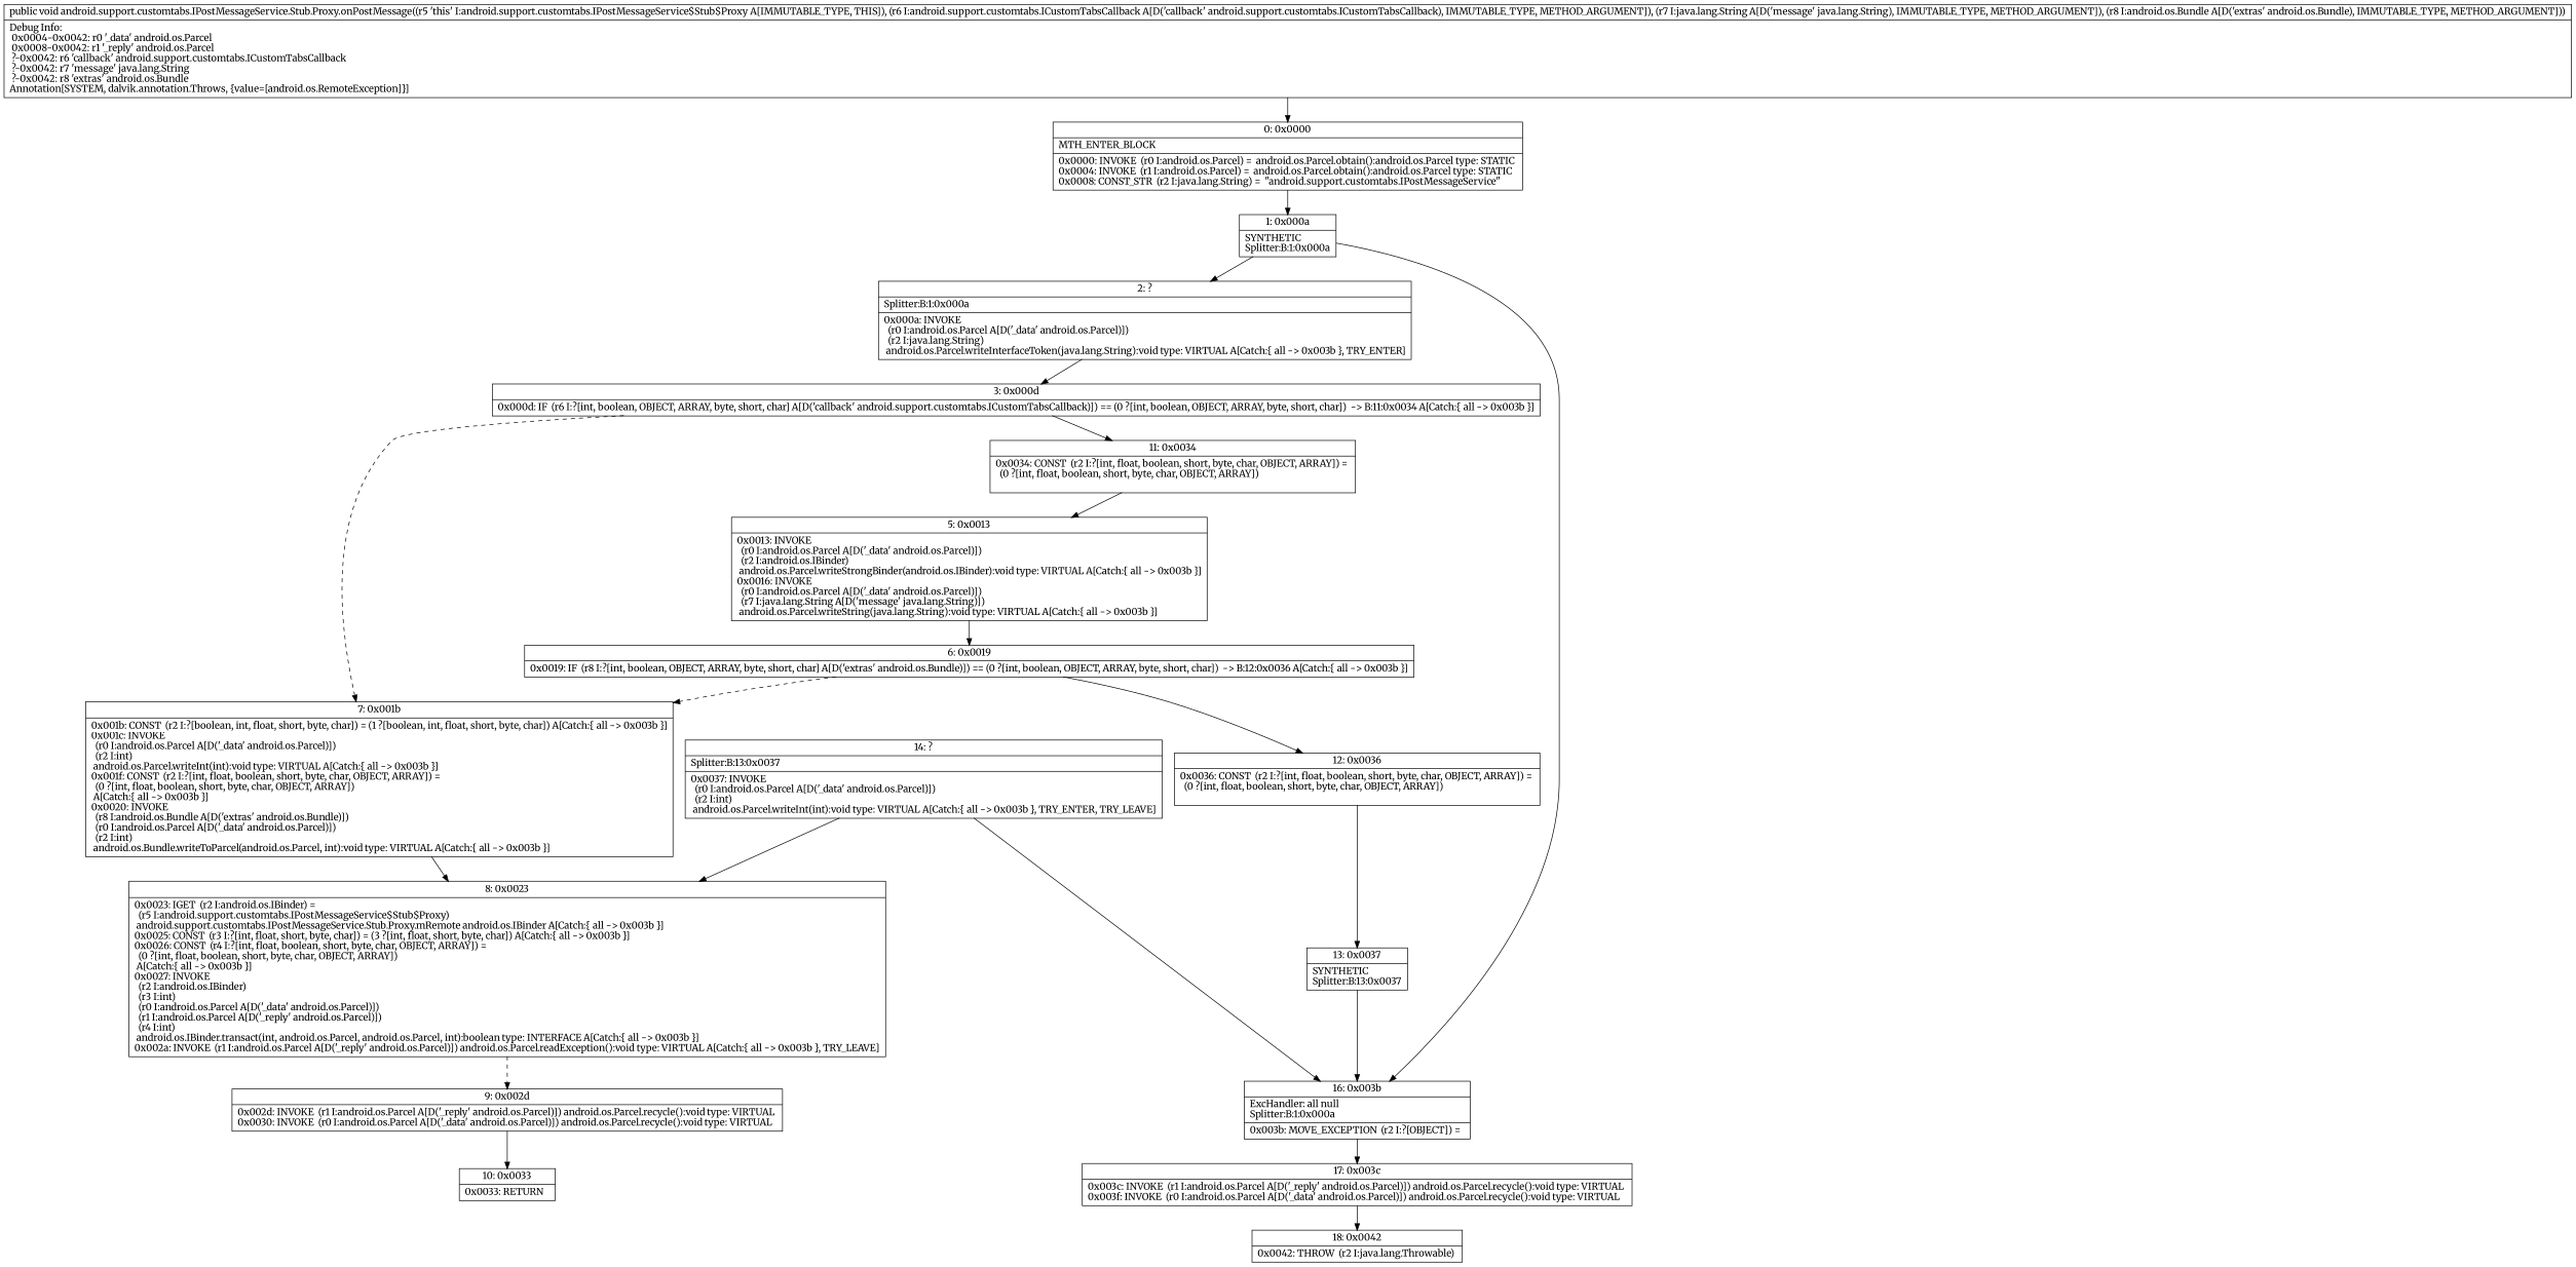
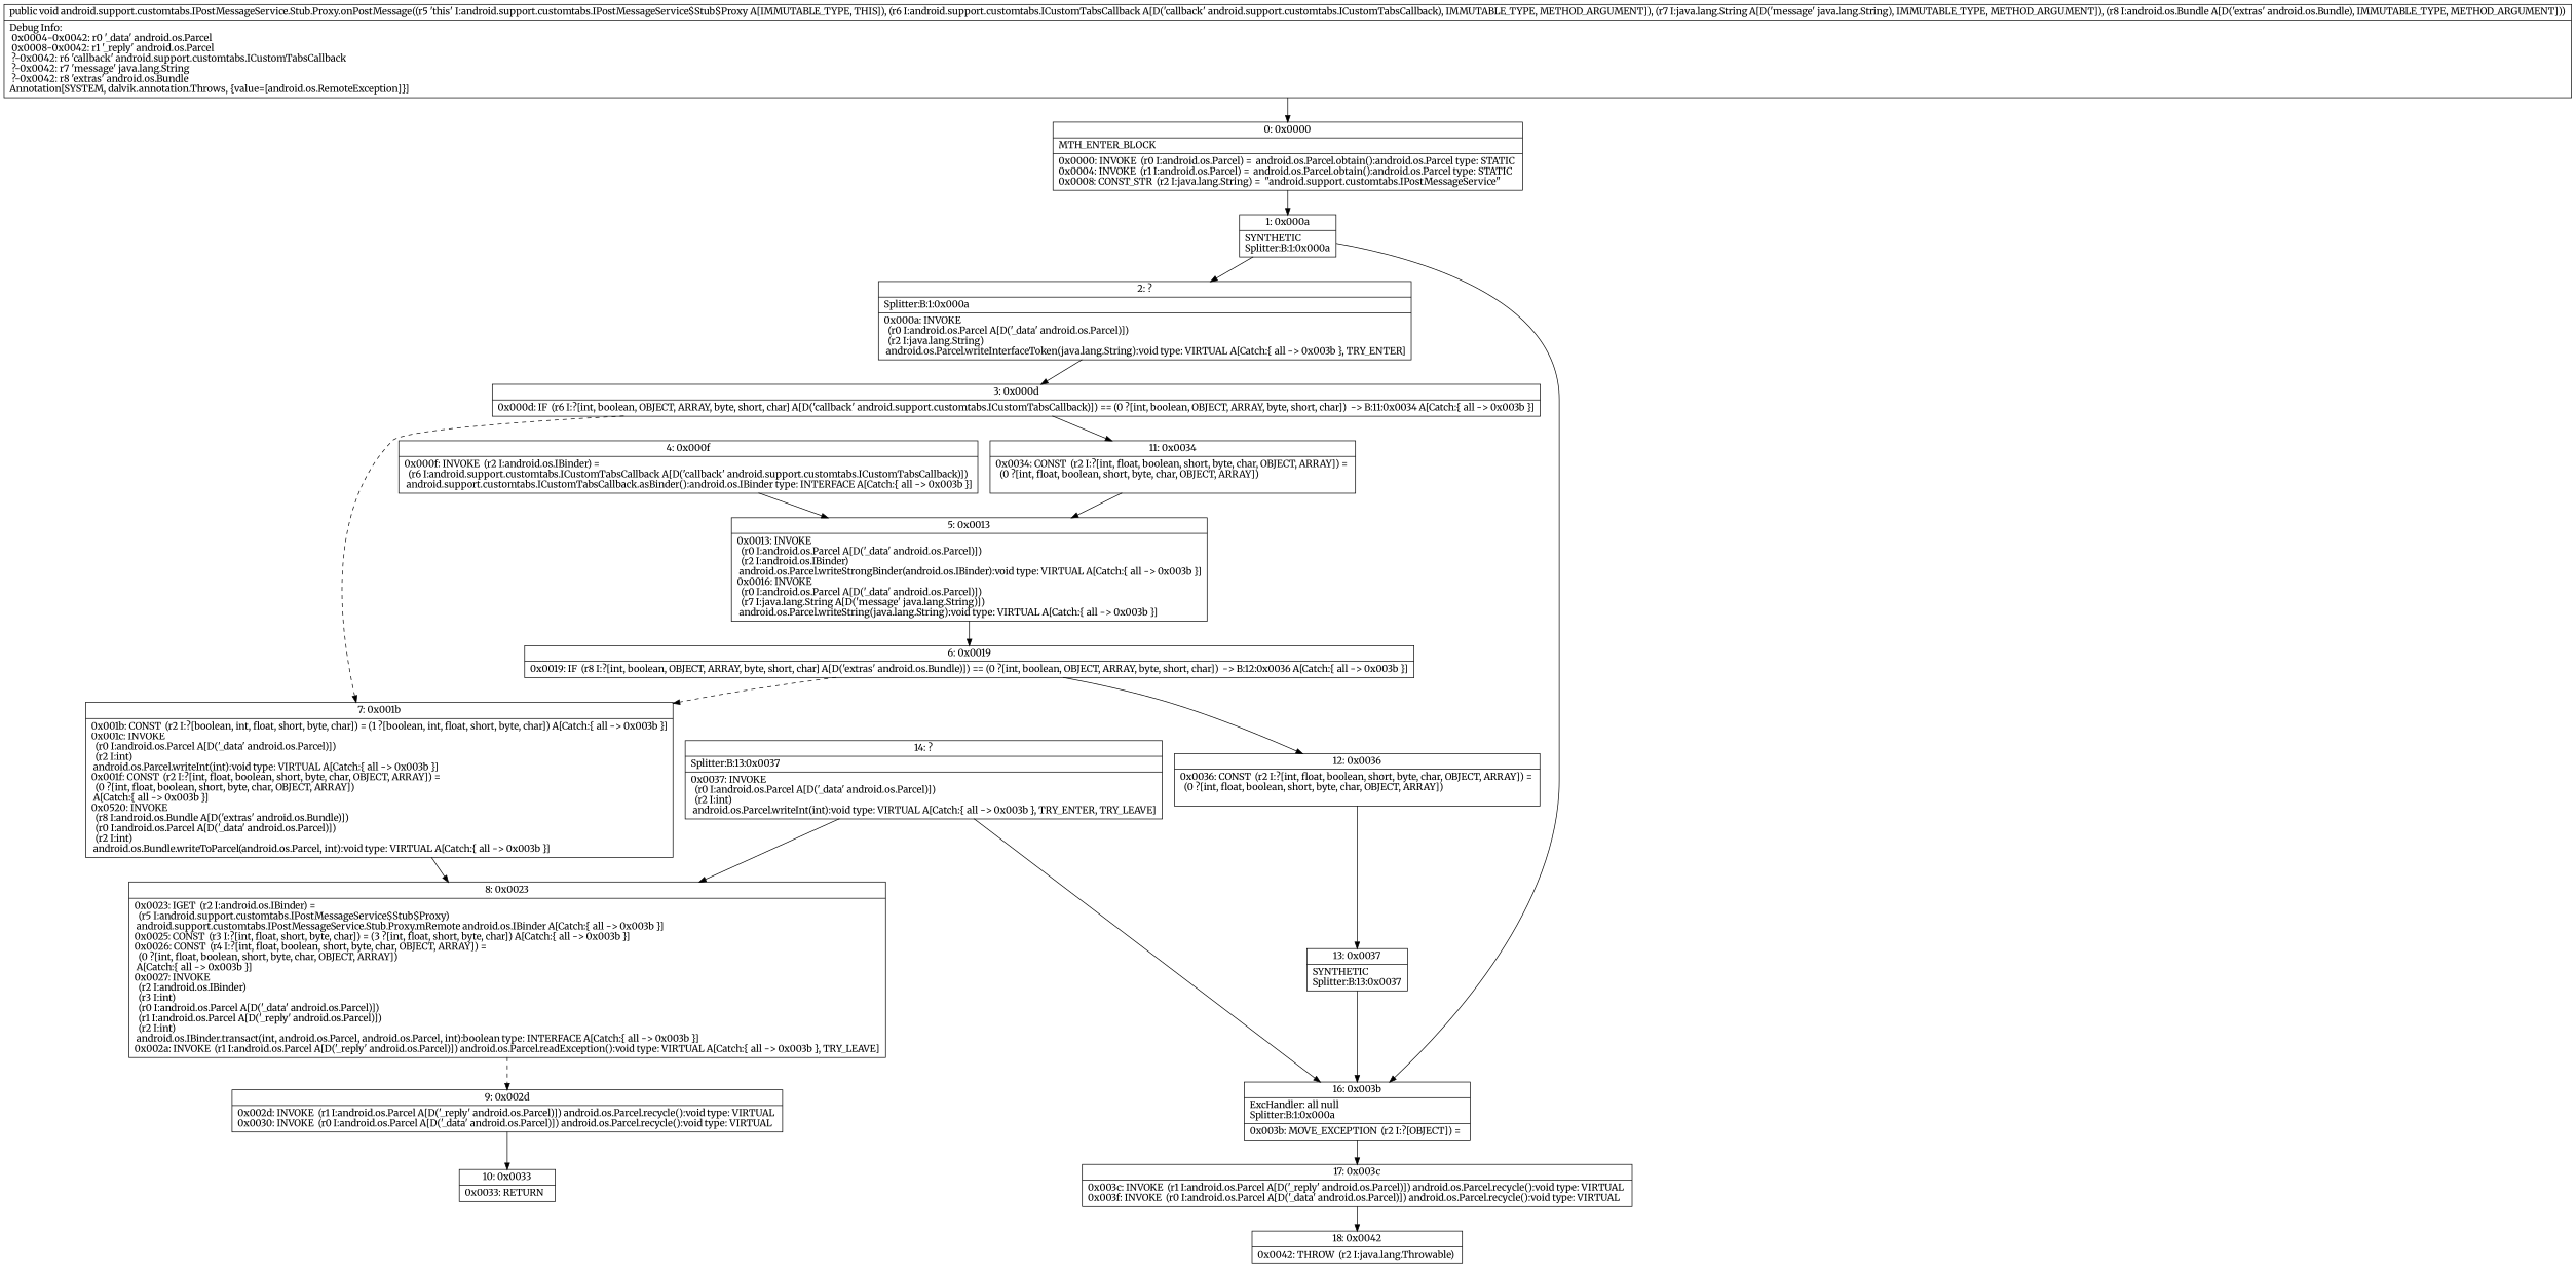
  digraph {
    fontname=Merriweather
    node [fontname=Merriweather shape=record]
    edge [fontname=Merriweather]
    n1 [label="{0\:\ 0x0000|MTH_ENTER_BLOCK\l|0x0000: INVOKE  (r0 I:android.os.Parcel) =  android.os.Parcel.obtain():android.os.Parcel type: STATIC \l0x0004: INVOKE  (r1 I:android.os.Parcel) =  android.os.Parcel.obtain():android.os.Parcel type: STATIC \l0x0008: CONST_STR  (r2 I:java.lang.String) =  \"android.support.customtabs.IPostMessageService\" \l}"]
    n2 [label="{1\:\ 0x000a|SYNTHETIC\lSplitter:B:1:0x000a\l}"]
    n3 [label="{2\:\ ?|Splitter:B:1:0x000a\l|0x000a: INVOKE  \l  (r0 I:android.os.Parcel A[D('_data' android.os.Parcel)])\l  (r2 I:java.lang.String)\l android.os.Parcel.writeInterfaceToken(java.lang.String):void type: VIRTUAL A[Catch:\{ all \-\> 0x003b \}, TRY_ENTER]\l}"]
    n4 [label="{16\:\ 0x003b|ExcHandler: all null\lSplitter:B:1:0x000a\l|0x003b: MOVE_EXCEPTION  (r2 I:?[OBJECT]) =  \l}"]
    n5 [label="{3\:\ 0x000d|0x000d: IF  (r6 I:?[int, boolean, OBJECT, ARRAY, byte, short, char] A[D('callback' android.support.customtabs.ICustomTabsCallback)]) == (0 ?[int, boolean, OBJECT, ARRAY, byte, short, char])  \-\> B:11:0x0034 A[Catch:\{ all \-\> 0x003b \}]\l}"]
    n6 [label="{17\:\ 0x003c|0x003c: INVOKE  (r1 I:android.os.Parcel A[D('_reply' android.os.Parcel)]) android.os.Parcel.recycle():void type: VIRTUAL \l0x003f: INVOKE  (r0 I:android.os.Parcel A[D('_data' android.os.Parcel)]) android.os.Parcel.recycle():void type: VIRTUAL \l}"]
    n7 [label="{11\:\ 0x0034|0x0034: CONST  (r2 I:?[int, float, boolean, short, byte, char, OBJECT, ARRAY]) = \l  (0 ?[int, float, boolean, short, byte, char, OBJECT, ARRAY])\l \l}"]
-   n8 [label="{7\:\ 0x001b|0x001b: CONST  (r2 I:?[boolean, int, float, short, byte, char]) = (1 ?[boolean, int, float, short, byte, char]) A[Catch:\{ all \-\> 0x003b \}]\l0x001c: INVOKE  \l  (r0 I:android.os.Parcel A[D('_data' android.os.Parcel)])\l  (r2 I:int)\l android.os.Parcel.writeInt(int):void type: VIRTUAL A[Catch:\{ all \-\> 0x003b \}]\l0x001f: CONST  (r2 I:?[int, float, boolean, short, byte, char, OBJECT, ARRAY]) = \l  (0 ?[int, float, boolean, short, byte, char, OBJECT, ARRAY])\l A[Catch:\{ all \-\> 0x003b \}]\l0x0020: INVOKE  \l  (r8 I:android.os.Bundle A[D('extras' android.os.Bundle)])\l  (r0 I:android.os.Parcel A[D('_data' android.os.Parcel)])\l  (r2 I:int)\l android.os.Bundle.writeToParcel(android.os.Parcel, int):void type: VIRTUAL A[Catch:\{ all \-\> 0x003b \}]\l}"]
+   n8 [label="{7\:\ 0x001b|0x001b: CONST  (r2 I:?[boolean, int, float, short, byte, char]) = (1 ?[boolean, int, float, short, byte, char]) A[Catch:\{ all \-\> 0x003b \}]\l0x001c: INVOKE  \l  (r0 I:android.os.Parcel A[D('_data' android.os.Parcel)])\l  (r2 I:int)\l android.os.Parcel.writeInt(int):void type: VIRTUAL A[Catch:\{ all \-\> 0x003b \}]\l0x001f: CONST  (r2 I:?[int, float, boolean, short, byte, char, OBJECT, ARRAY]) = \l  (0 ?[int, float, boolean, short, byte, char, OBJECT, ARRAY])\l A[Catch:\{ all \-\> 0x003b \}]\l0x0520: INVOKE  \l  (r8 I:android.os.Bundle A[D('extras' android.os.Bundle)])\l  (r0 I:android.os.Parcel A[D('_data' android.os.Parcel)])\l  (r2 I:int)\l android.os.Bundle.writeToParcel(android.os.Parcel, int):void type: VIRTUAL A[Catch:\{ all \-\> 0x003b \}]\l}"]
+   n9 [label="{4\:\ 0x000f|0x000f: INVOKE  (r2 I:android.os.IBinder) = \l  (r6 I:android.support.customtabs.ICustomTabsCallback A[D('callback' android.support.customtabs.ICustomTabsCallback)])\l android.support.customtabs.ICustomTabsCallback.asBinder():android.os.IBinder type: INTERFACE A[Catch:\{ all \-\> 0x003b \}]\l}"]
    n10 [label="{5\:\ 0x0013|0x0013: INVOKE  \l  (r0 I:android.os.Parcel A[D('_data' android.os.Parcel)])\l  (r2 I:android.os.IBinder)\l android.os.Parcel.writeStrongBinder(android.os.IBinder):void type: VIRTUAL A[Catch:\{ all \-\> 0x003b \}]\l0x0016: INVOKE  \l  (r0 I:android.os.Parcel A[D('_data' android.os.Parcel)])\l  (r7 I:java.lang.String A[D('message' java.lang.String)])\l android.os.Parcel.writeString(java.lang.String):void type: VIRTUAL A[Catch:\{ all \-\> 0x003b \}]\l}"]
    n11 [label="{6\:\ 0x0019|0x0019: IF  (r8 I:?[int, boolean, OBJECT, ARRAY, byte, short, char] A[D('extras' android.os.Bundle)]) == (0 ?[int, boolean, OBJECT, ARRAY, byte, short, char])  \-\> B:12:0x0036 A[Catch:\{ all \-\> 0x003b \}]\l}"]
    n12 [label="{12\:\ 0x0036|0x0036: CONST  (r2 I:?[int, float, boolean, short, byte, char, OBJECT, ARRAY]) = \l  (0 ?[int, float, boolean, short, byte, char, OBJECT, ARRAY])\l \l}"]
-   n13 [label="{8\:\ 0x0023|0x0023: IGET  (r2 I:android.os.IBinder) = \l  (r5 I:android.support.customtabs.IPostMessageService$Stub$Proxy)\l android.support.customtabs.IPostMessageService.Stub.Proxy.mRemote android.os.IBinder A[Catch:\{ all \-\> 0x003b \}]\l0x0025: CONST  (r3 I:?[int, float, short, byte, char]) = (3 ?[int, float, short, byte, char]) A[Catch:\{ all \-\> 0x003b \}]\l0x0026: CONST  (r4 I:?[int, float, boolean, short, byte, char, OBJECT, ARRAY]) = \l  (0 ?[int, float, boolean, short, byte, char, OBJECT, ARRAY])\l A[Catch:\{ all \-\> 0x003b \}]\l0x0027: INVOKE  \l  (r2 I:android.os.IBinder)\l  (r3 I:int)\l  (r0 I:android.os.Parcel A[D('_data' android.os.Parcel)])\l  (r1 I:android.os.Parcel A[D('_reply' android.os.Parcel)])\l  (r4 I:int)\l android.os.IBinder.transact(int, android.os.Parcel, android.os.Parcel, int):boolean type: INTERFACE A[Catch:\{ all \-\> 0x003b \}]\l0x002a: INVOKE  (r1 I:android.os.Parcel A[D('_reply' android.os.Parcel)]) android.os.Parcel.readException():void type: VIRTUAL A[Catch:\{ all \-\> 0x003b \}, TRY_LEAVE]\l}"]
+   n13 [label="{8\:\ 0x0023|0x0023: IGET  (r2 I:android.os.IBinder) = \l  (r5 I:android.support.customtabs.IPostMessageService$Stub$Proxy)\l android.support.customtabs.IPostMessageService.Stub.Proxy.mRemote android.os.IBinder A[Catch:\{ all \-\> 0x003b \}]\l0x0025: CONST  (r3 I:?[int, float, short, byte, char]) = (3 ?[int, float, short, byte, char]) A[Catch:\{ all \-\> 0x003b \}]\l0x0026: CONST  (r4 I:?[int, float, boolean, short, byte, char, OBJECT, ARRAY]) = \l  (0 ?[int, float, boolean, short, byte, char, OBJECT, ARRAY])\l A[Catch:\{ all \-\> 0x003b \}]\l0x0027: INVOKE  \l  (r2 I:android.os.IBinder)\l  (r3 I:int)\l  (r0 I:android.os.Parcel A[D('_data' android.os.Parcel)])\l  (r1 I:android.os.Parcel A[D('_reply' android.os.Parcel)])\l  (r2 I:int)\l android.os.IBinder.transact(int, android.os.Parcel, android.os.Parcel, int):boolean type: INTERFACE A[Catch:\{ all \-\> 0x003b \}]\l0x002a: INVOKE  (r1 I:android.os.Parcel A[D('_reply' android.os.Parcel)]) android.os.Parcel.readException():void type: VIRTUAL A[Catch:\{ all \-\> 0x003b \}, TRY_LEAVE]\l}"]
    n14 [label="{13\:\ 0x0037|SYNTHETIC\lSplitter:B:13:0x0037\l}"]
    n15 [label="{9\:\ 0x002d|0x002d: INVOKE  (r1 I:android.os.Parcel A[D('_reply' android.os.Parcel)]) android.os.Parcel.recycle():void type: VIRTUAL \l0x0030: INVOKE  (r0 I:android.os.Parcel A[D('_data' android.os.Parcel)]) android.os.Parcel.recycle():void type: VIRTUAL \l}"]
    n16 [label="{10\:\ 0x0033|0x0033: RETURN   \l}"]
    n17 [label="{14\:\ ?|Splitter:B:13:0x0037\l|0x0037: INVOKE  \l  (r0 I:android.os.Parcel A[D('_data' android.os.Parcel)])\l  (r2 I:int)\l android.os.Parcel.writeInt(int):void type: VIRTUAL A[Catch:\{ all \-\> 0x003b \}, TRY_ENTER, TRY_LEAVE]\l}"]
    n18 [label="{18\:\ 0x0042|0x0042: THROW  (r2 I:java.lang.Throwable) \l}"]
    n19 [label="{public void android.support.customtabs.IPostMessageService.Stub.Proxy.onPostMessage((r5 'this' I:android.support.customtabs.IPostMessageService$Stub$Proxy A[IMMUTABLE_TYPE, THIS]), (r6 I:android.support.customtabs.ICustomTabsCallback A[D('callback' android.support.customtabs.ICustomTabsCallback), IMMUTABLE_TYPE, METHOD_ARGUMENT]), (r7 I:java.lang.String A[D('message' java.lang.String), IMMUTABLE_TYPE, METHOD_ARGUMENT]), (r8 I:android.os.Bundle A[D('extras' android.os.Bundle), IMMUTABLE_TYPE, METHOD_ARGUMENT]))  | Debug Info:\l  0x0004\-0x0042: r0 '_data' android.os.Parcel\l  0x0008\-0x0042: r1 '_reply' android.os.Parcel\l  ?\-0x0042: r6 'callback' android.support.customtabs.ICustomTabsCallback\l  ?\-0x0042: r7 'message' java.lang.String\l  ?\-0x0042: r8 'extras' android.os.Bundle\lAnnotation[SYSTEM, dalvik.annotation.Throws, \{value=[android.os.RemoteException]\}]\l}"]
    n1 -> n2
    n2 -> n3
    n2 -> n4
    n3 -> n5
    n4 -> n6
    n5 -> n7
    n5 -> n8 [style=dashed]
    n6 -> n18
    n7 -> n10
    n8 -> n13
+   n9 -> n10
    n10 -> n11
    n11 -> n8 [style=dashed]
    n11 -> n12
    n12 -> n14
    n13 -> n15 [style=dashed]
    n14 -> n4
    n15 -> n16
    n17 -> n4
    n17 -> n13
    n19 -> n1
  }
